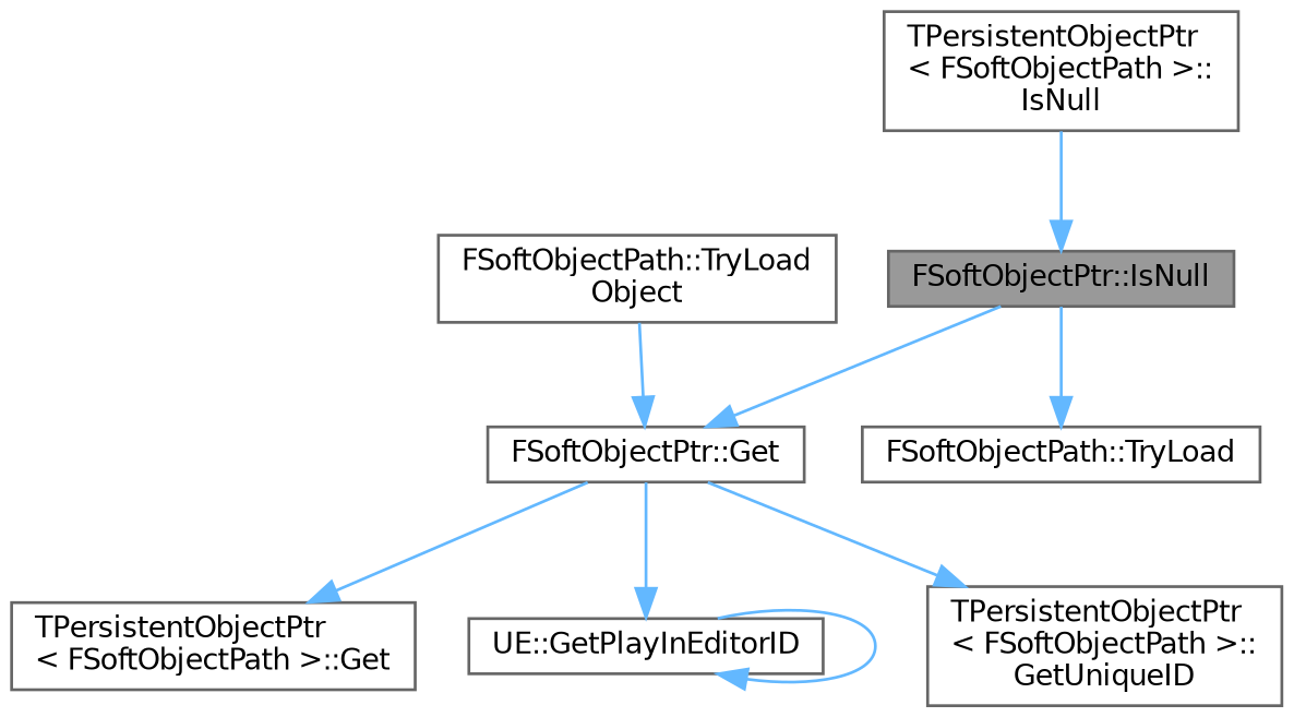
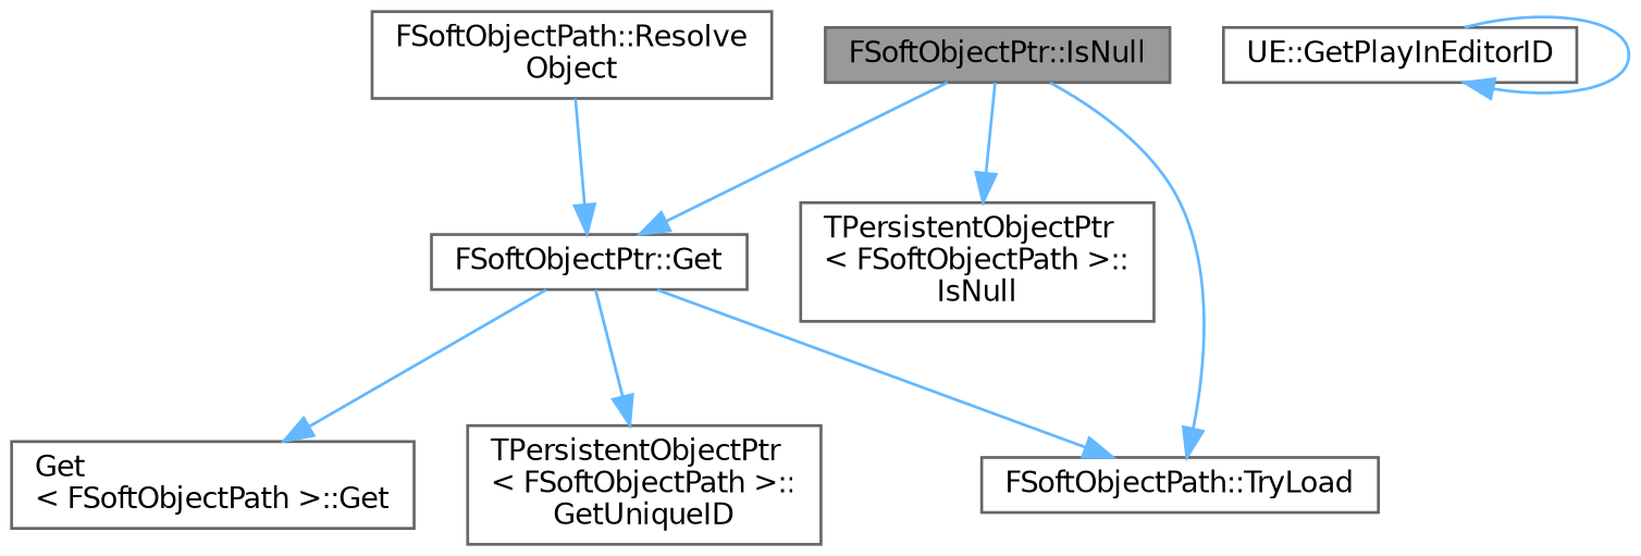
  digraph {
    rankdir=TB
    node [color=grey40 fillcolor=white fontname=Helvetica fontsize=10 shape=box style=filled]
    edge [color=steelblue1 fontname=Helvetica fontsize=10 labelfontname=Helvetica labelfontsize=10 style=solid]
    n1 [color=gray40 fillcolor=grey60 fontcolor=black height=0.2 label="FSoftObjectPtr::IsNull" width=0.4]
    n2 [height=0.2 label="FSoftObjectPtr::Get" width=0.4]
    n3 [height=0.2 label="TPersistentObjectPtr\l\< FSoftObjectPath \>::\lIsNull" width=0.4]
    n4 [height=0.2 label="FSoftObjectPath::TryLoad" width=0.4]
-   n5 [height=0.2 label="TPersistentObjectPtr\l\< FSoftObjectPath \>::Get" width=0.4]
+   n5 [height=0.2 label="Get\l\< FSoftObjectPath \>::Get" width=0.4]
    n6 [height=0.2 label="UE::GetPlayInEditorID" width=0.4]
    n7 [height=0.2 label="TPersistentObjectPtr\l\< FSoftObjectPath \>::\lGetUniqueID" width=0.4]
-   n8 [height=0.2 label="FSoftObjectPath::TryLoad\lObject" width=0.4]
+   n8 [height=0.2 label="FSoftObjectPath::Resolve\lObject" width=0.4]
    n1 -> n2
-   n3 -> n1
+   n1 -> n3
    n1 -> n4
    n2 -> n5
-   n2 -> n6
+   n2 -> n4
    n2 -> n7
    n6 -> n6
    n8 -> n2
  }
